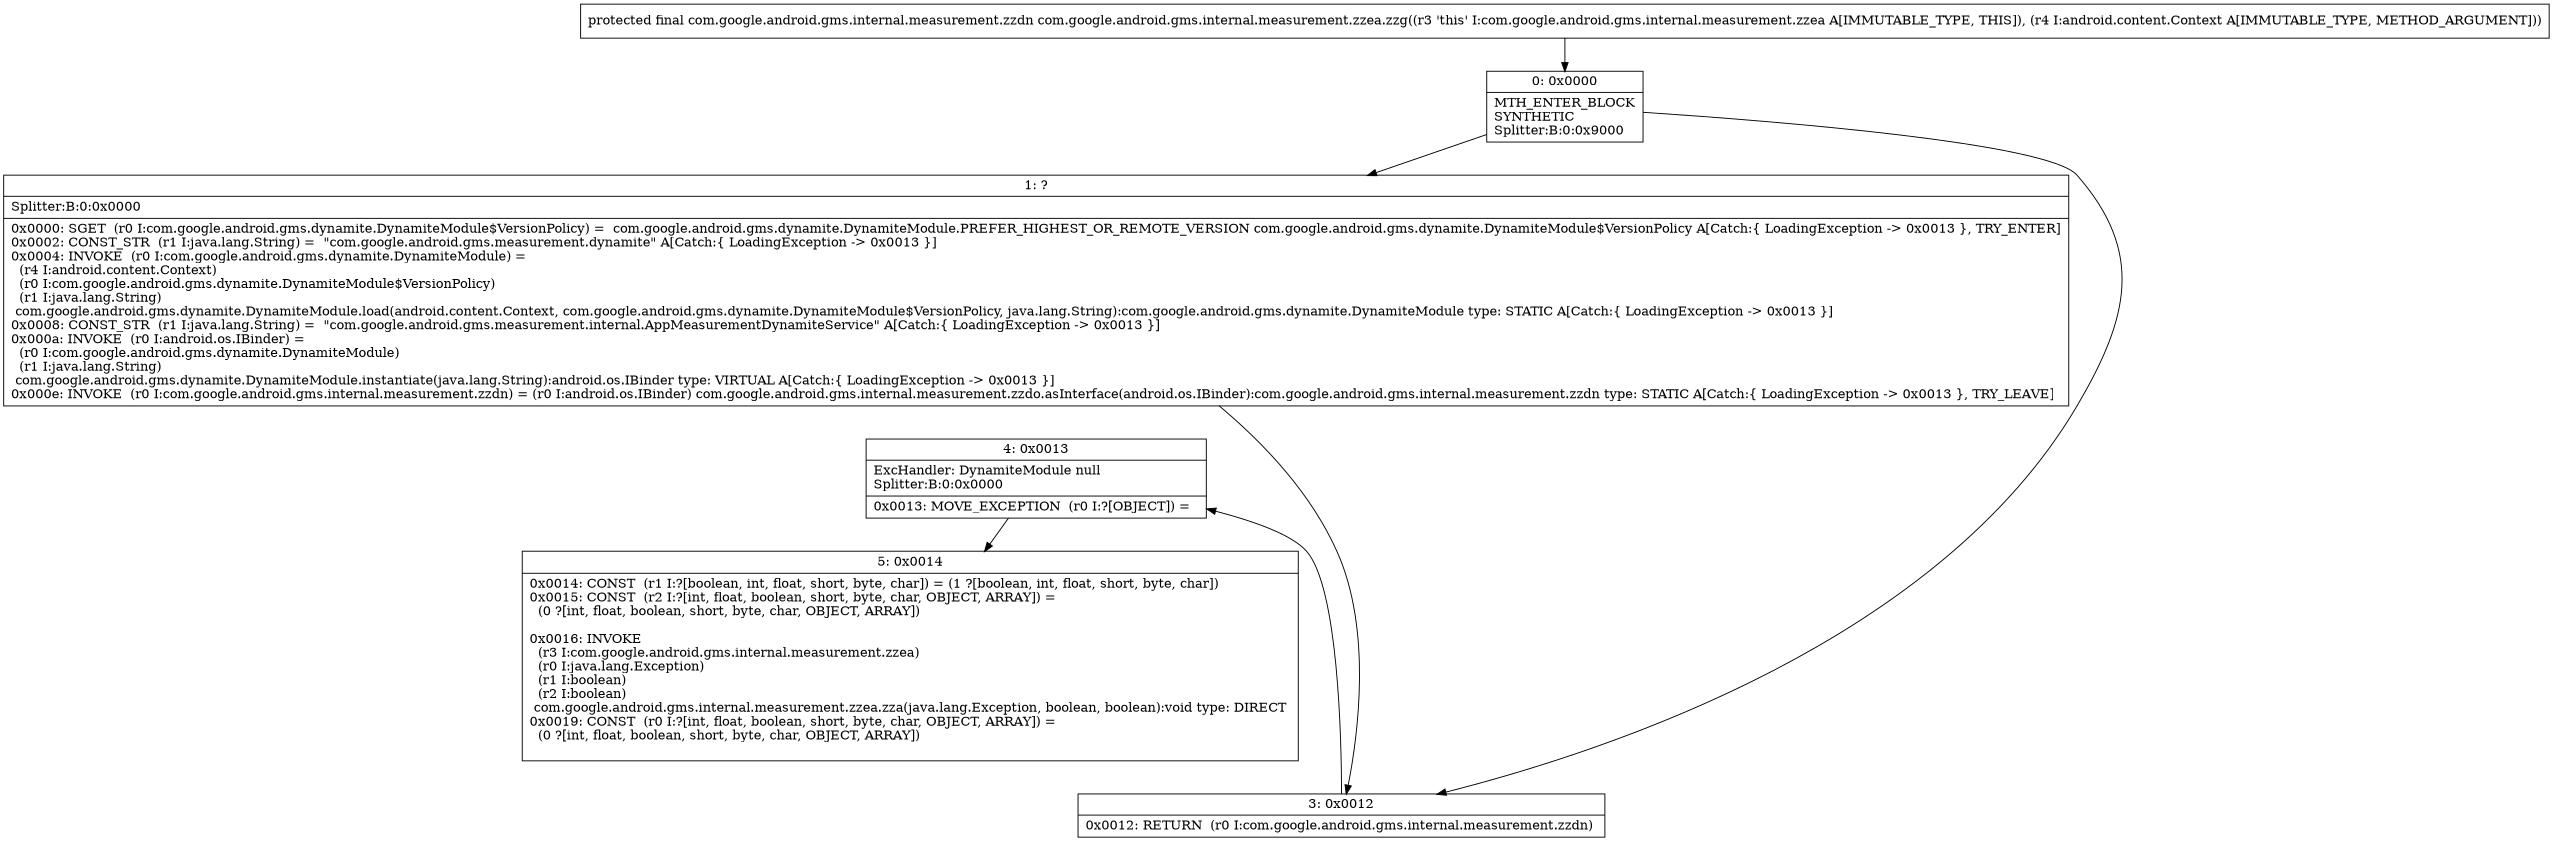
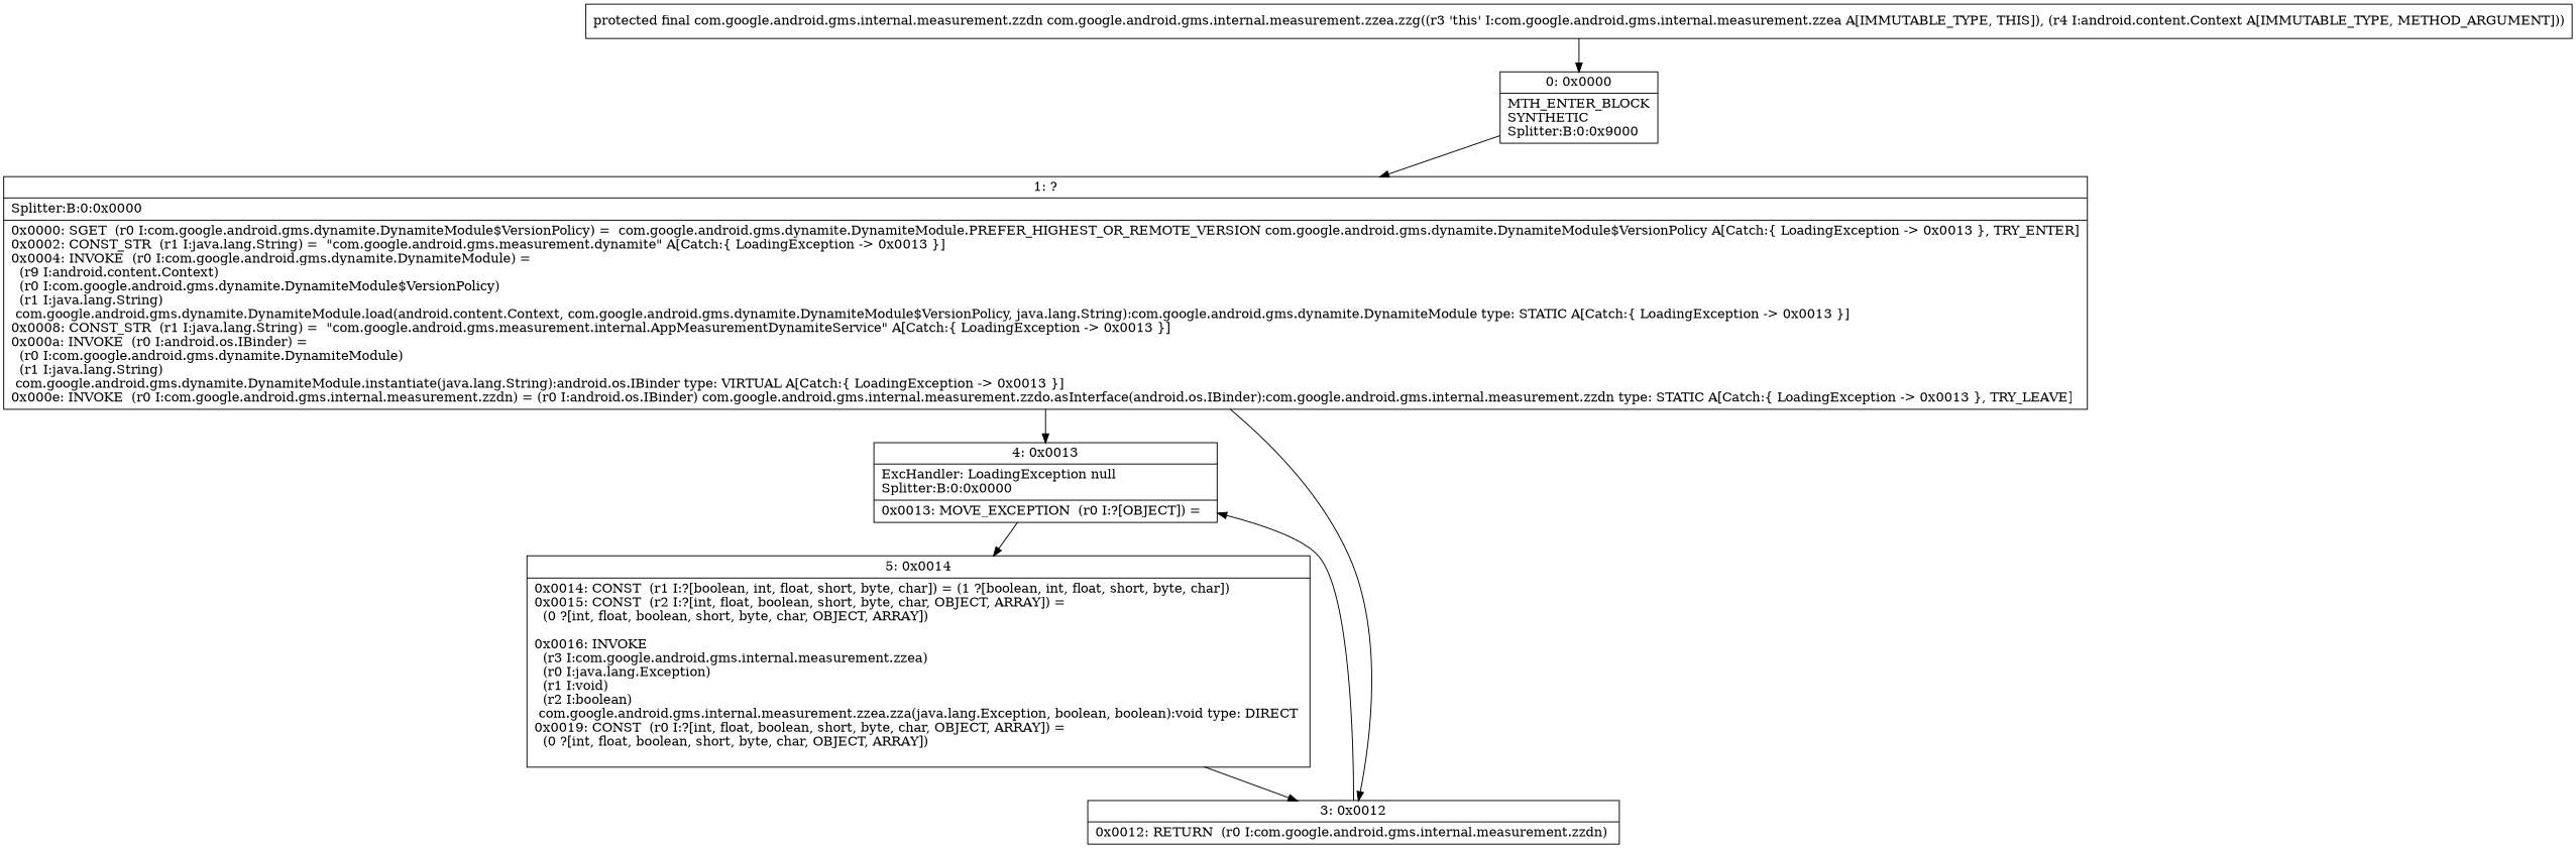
  digraph {
    node [shape=record]
    n1 [label="{0\:\ 0x0000|MTH_ENTER_BLOCK\lSYNTHETIC\lSplitter:B:0:0x9000\l}"]
-   n2 [label="{1\:\ ?|Splitter:B:0:0x0000\l|0x0000: SGET  (r0 I:com.google.android.gms.dynamite.DynamiteModule$VersionPolicy) =  com.google.android.gms.dynamite.DynamiteModule.PREFER_HIGHEST_OR_REMOTE_VERSION com.google.android.gms.dynamite.DynamiteModule$VersionPolicy A[Catch:\{ LoadingException \-\> 0x0013 \}, TRY_ENTER]\l0x0002: CONST_STR  (r1 I:java.lang.String) =  \"com.google.android.gms.measurement.dynamite\" A[Catch:\{ LoadingException \-\> 0x0013 \}]\l0x0004: INVOKE  (r0 I:com.google.android.gms.dynamite.DynamiteModule) = \l  (r4 I:android.content.Context)\l  (r0 I:com.google.android.gms.dynamite.DynamiteModule$VersionPolicy)\l  (r1 I:java.lang.String)\l com.google.android.gms.dynamite.DynamiteModule.load(android.content.Context, com.google.android.gms.dynamite.DynamiteModule$VersionPolicy, java.lang.String):com.google.android.gms.dynamite.DynamiteModule type: STATIC A[Catch:\{ LoadingException \-\> 0x0013 \}]\l0x0008: CONST_STR  (r1 I:java.lang.String) =  \"com.google.android.gms.measurement.internal.AppMeasurementDynamiteService\" A[Catch:\{ LoadingException \-\> 0x0013 \}]\l0x000a: INVOKE  (r0 I:android.os.IBinder) = \l  (r0 I:com.google.android.gms.dynamite.DynamiteModule)\l  (r1 I:java.lang.String)\l com.google.android.gms.dynamite.DynamiteModule.instantiate(java.lang.String):android.os.IBinder type: VIRTUAL A[Catch:\{ LoadingException \-\> 0x0013 \}]\l0x000e: INVOKE  (r0 I:com.google.android.gms.internal.measurement.zzdn) = (r0 I:android.os.IBinder) com.google.android.gms.internal.measurement.zzdo.asInterface(android.os.IBinder):com.google.android.gms.internal.measurement.zzdn type: STATIC A[Catch:\{ LoadingException \-\> 0x0013 \}, TRY_LEAVE]\l}"]
-   n3 [label="{4\:\ 0x0013|ExcHandler: DynamiteModule null\lSplitter:B:0:0x0000\l|0x0013: MOVE_EXCEPTION  (r0 I:?[OBJECT]) =  \l}"]
+   n2 [label="{1\:\ ?|Splitter:B:0:0x0000\l|0x0000: SGET  (r0 I:com.google.android.gms.dynamite.DynamiteModule$VersionPolicy) =  com.google.android.gms.dynamite.DynamiteModule.PREFER_HIGHEST_OR_REMOTE_VERSION com.google.android.gms.dynamite.DynamiteModule$VersionPolicy A[Catch:\{ LoadingException \-\> 0x0013 \}, TRY_ENTER]\l0x0002: CONST_STR  (r1 I:java.lang.String) =  \"com.google.android.gms.measurement.dynamite\" A[Catch:\{ LoadingException \-\> 0x0013 \}]\l0x0004: INVOKE  (r0 I:com.google.android.gms.dynamite.DynamiteModule) = \l  (r9 I:android.content.Context)\l  (r0 I:com.google.android.gms.dynamite.DynamiteModule$VersionPolicy)\l  (r1 I:java.lang.String)\l com.google.android.gms.dynamite.DynamiteModule.load(android.content.Context, com.google.android.gms.dynamite.DynamiteModule$VersionPolicy, java.lang.String):com.google.android.gms.dynamite.DynamiteModule type: STATIC A[Catch:\{ LoadingException \-\> 0x0013 \}]\l0x0008: CONST_STR  (r1 I:java.lang.String) =  \"com.google.android.gms.measurement.internal.AppMeasurementDynamiteService\" A[Catch:\{ LoadingException \-\> 0x0013 \}]\l0x000a: INVOKE  (r0 I:android.os.IBinder) = \l  (r0 I:com.google.android.gms.dynamite.DynamiteModule)\l  (r1 I:java.lang.String)\l com.google.android.gms.dynamite.DynamiteModule.instantiate(java.lang.String):android.os.IBinder type: VIRTUAL A[Catch:\{ LoadingException \-\> 0x0013 \}]\l0x000e: INVOKE  (r0 I:com.google.android.gms.internal.measurement.zzdn) = (r0 I:android.os.IBinder) com.google.android.gms.internal.measurement.zzdo.asInterface(android.os.IBinder):com.google.android.gms.internal.measurement.zzdn type: STATIC A[Catch:\{ LoadingException \-\> 0x0013 \}, TRY_LEAVE]\l}"]
+   n3 [label="{4\:\ 0x0013|ExcHandler: LoadingException null\lSplitter:B:0:0x0000\l|0x0013: MOVE_EXCEPTION  (r0 I:?[OBJECT]) =  \l}"]
    n4 [label="{3\:\ 0x0012|0x0012: RETURN  (r0 I:com.google.android.gms.internal.measurement.zzdn) \l}"]
-   n5 [label="{5\:\ 0x0014|0x0014: CONST  (r1 I:?[boolean, int, float, short, byte, char]) = (1 ?[boolean, int, float, short, byte, char]) \l0x0015: CONST  (r2 I:?[int, float, boolean, short, byte, char, OBJECT, ARRAY]) = \l  (0 ?[int, float, boolean, short, byte, char, OBJECT, ARRAY])\l \l0x0016: INVOKE  \l  (r3 I:com.google.android.gms.internal.measurement.zzea)\l  (r0 I:java.lang.Exception)\l  (r1 I:boolean)\l  (r2 I:boolean)\l com.google.android.gms.internal.measurement.zzea.zza(java.lang.Exception, boolean, boolean):void type: DIRECT \l0x0019: CONST  (r0 I:?[int, float, boolean, short, byte, char, OBJECT, ARRAY]) = \l  (0 ?[int, float, boolean, short, byte, char, OBJECT, ARRAY])\l \l}"]
+   n5 [label="{5\:\ 0x0014|0x0014: CONST  (r1 I:?[boolean, int, float, short, byte, char]) = (1 ?[boolean, int, float, short, byte, char]) \l0x0015: CONST  (r2 I:?[int, float, boolean, short, byte, char, OBJECT, ARRAY]) = \l  (0 ?[int, float, boolean, short, byte, char, OBJECT, ARRAY])\l \l0x0016: INVOKE  \l  (r3 I:com.google.android.gms.internal.measurement.zzea)\l  (r0 I:java.lang.Exception)\l  (r1 I:void)\l  (r2 I:boolean)\l com.google.android.gms.internal.measurement.zzea.zza(java.lang.Exception, boolean, boolean):void type: DIRECT \l0x0019: CONST  (r0 I:?[int, float, boolean, short, byte, char, OBJECT, ARRAY]) = \l  (0 ?[int, float, boolean, short, byte, char, OBJECT, ARRAY])\l \l}"]
    n6 [label="{protected final com.google.android.gms.internal.measurement.zzdn com.google.android.gms.internal.measurement.zzea.zzg((r3 'this' I:com.google.android.gms.internal.measurement.zzea A[IMMUTABLE_TYPE, THIS]), (r4 I:android.content.Context A[IMMUTABLE_TYPE, METHOD_ARGUMENT])) }"]
    n1 -> n2
+   n2 -> n3
    n2 -> n4
    n3 -> n5
    n4 -> n3
-   n1 -> n4
+   n5 -> n4
    n6 -> n1
  }
